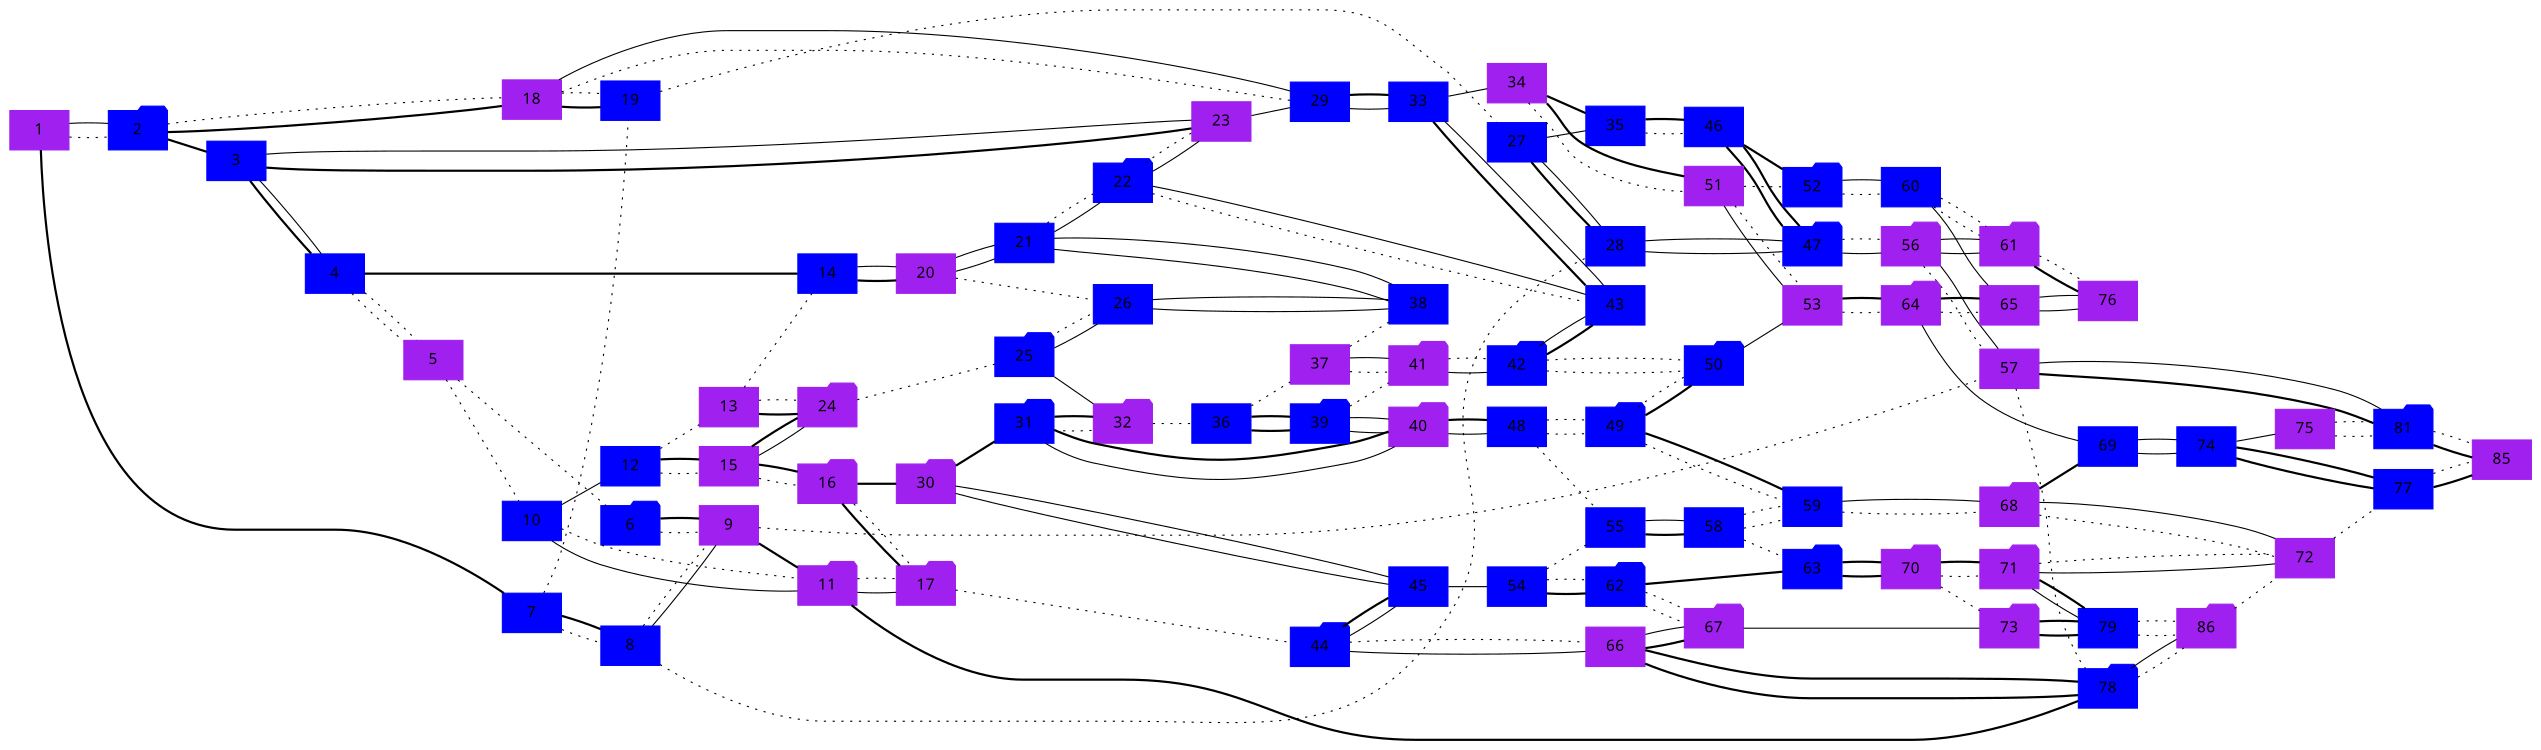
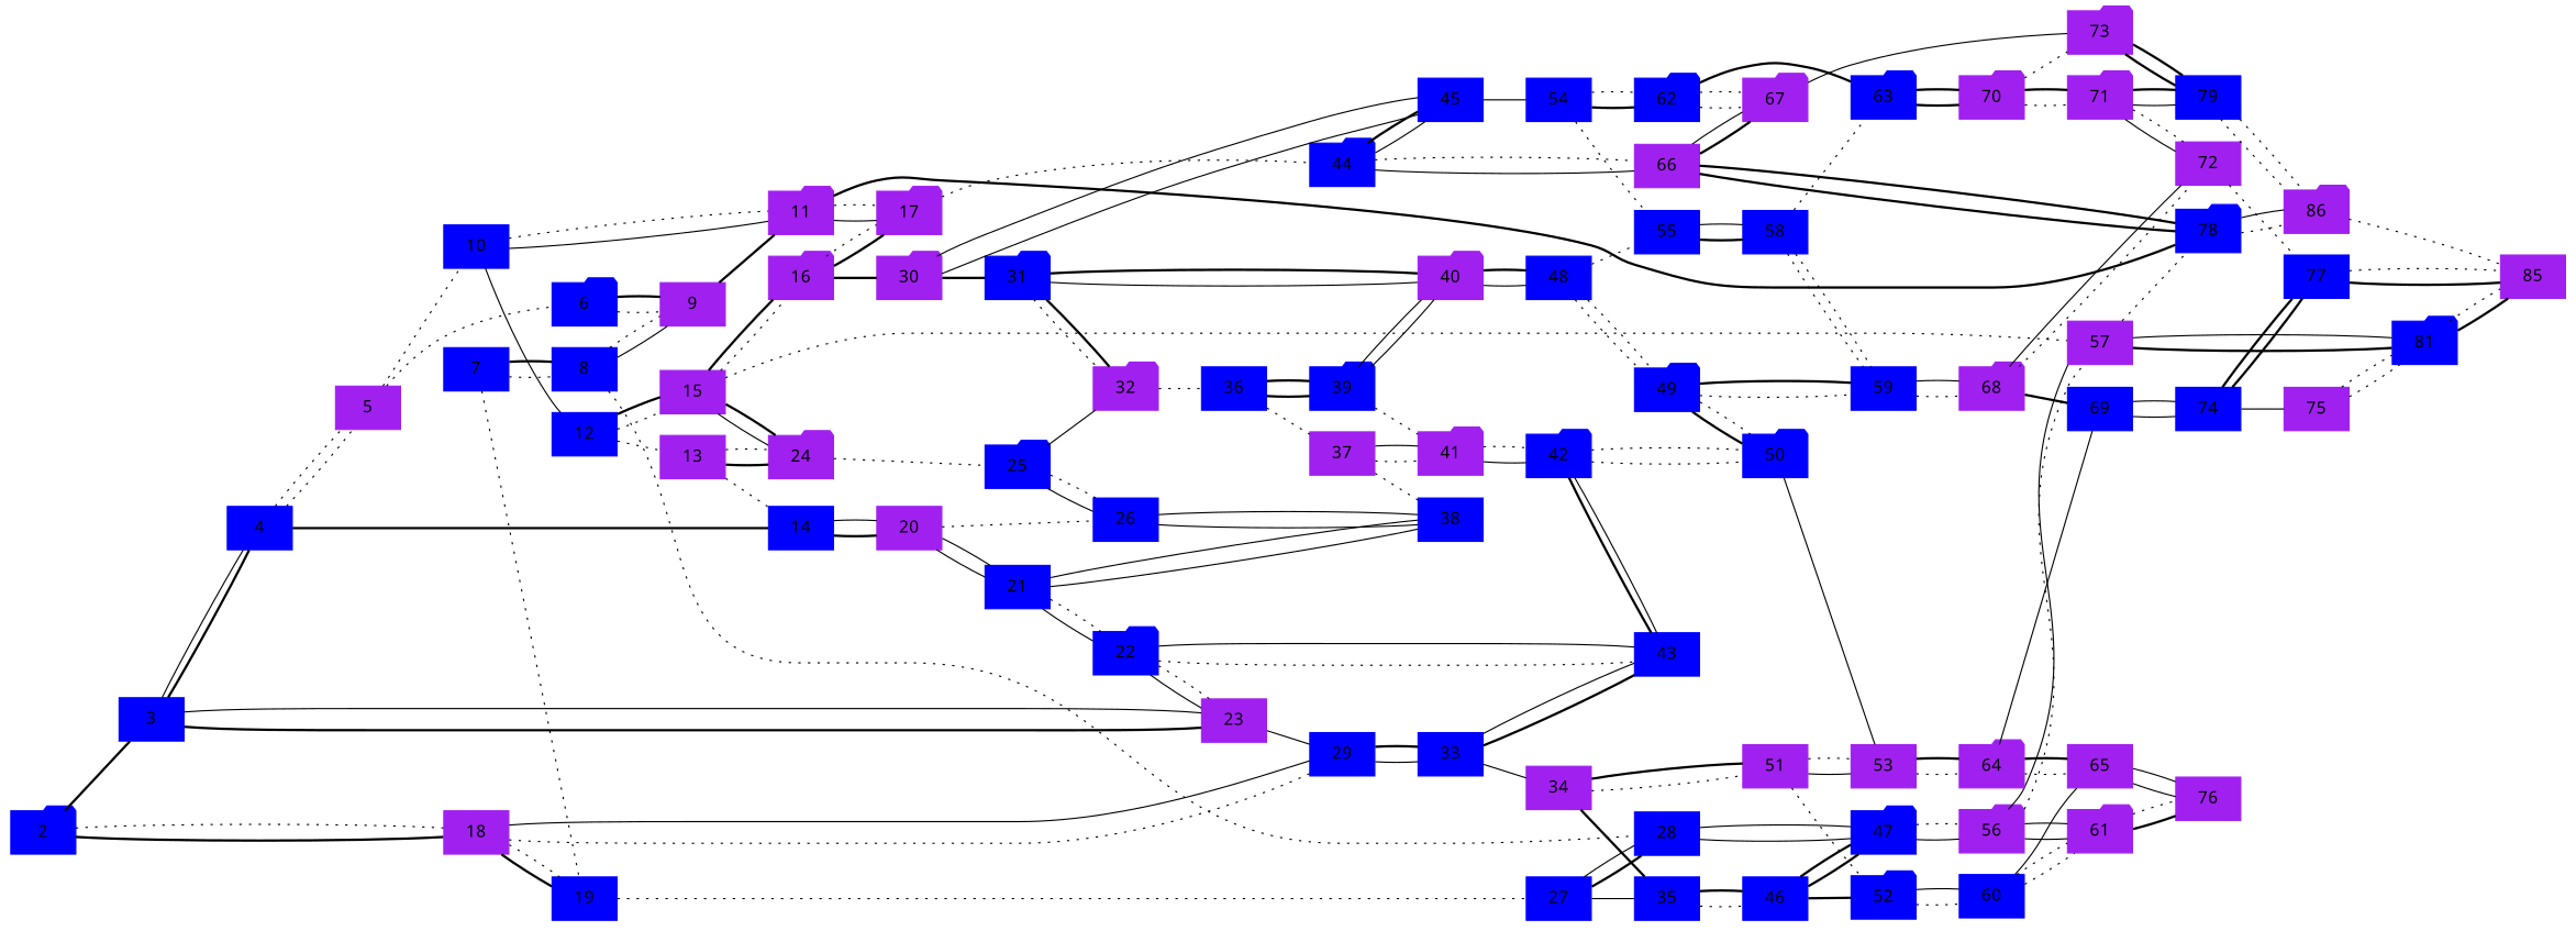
  graph {
    fontname="Noto Sans"
    rankdir=LR
    node [color=blue fontname="Noto Sans" shape=box style=filled]
    edge [fontname="Noto Sans" style=dotted]
-   1 [color=purple]
    2 [shape=folder]
    7
    3
    18 [color=purple]
    8
    19
    4
    23 [color=purple]
    29
    5 [color=purple]
    14
    6 [shape=folder]
    10
    20 [color=purple]
    9 [color=purple]
    11 [color=purple shape=folder]
    12
    57 [color=purple]
    28
    27
    47 [shape=folder]
    17 [color=purple shape=folder]
    78 [shape=folder]
    81 [shape=folder]
    13 [color=purple]
    15 [color=purple]
    44 [shape=folder]
    n29 [color=purple label=86 shape=folder]
    24 [color=purple shape=folder]
    16 [color=purple shape=folder]
    25 [shape=folder]
    21
    26
    30 [color=purple shape=folder]
    31 [shape=folder]
    45
    66 [color=purple]
    33
    35
    22 [shape=folder]
    38
    43
    32 [color=purple shape=folder]
    36
    46
    56 [color=purple shape=folder]
    34 [color=purple]
    40 [color=purple shape=folder]
    54
    48
    37 [color=purple]
    39 [shape=folder]
    51 [color=purple]
    52 [shape=folder]
    53 [color=purple]
    41 [color=purple shape=folder]
    42 [shape=folder]
    49 [shape=folder]
    55
    50 [shape=folder]
    67 [color=purple shape=folder]
    62 [shape=folder]
    60
    61 [color=purple shape=folder]
    59
    58
    68 [color=purple shape=folder]
    64 [color=purple shape=folder]
    65 [color=purple]
    69
    63 [shape=folder]
    76 [color=purple]
    n74 [color=purple label=85]
    70 [color=purple shape=folder]
    72 [color=purple]
    73 [color=purple shape=folder]
    71 [color=purple shape=folder]
    74
    79
    77
    75 [color=purple]
-   1 -- 2
-   1 -- 2 [style=solid]
-   1 -- 7 [style=bold]
    2 -- 3 [style=bold]
    2 -- 18 [style=bold]
    2 -- 18
    7 -- 8
    7 -- 8 [style=bold]
    7 -- 19
    3 -- 4 [style=bold]
    3 -- 4 [style=solid]
    3 -- 23 [style=bold]
    3 -- 23 [style=solid]
    18 -- 19 [style=bold]
    18 -- 19
    18 -- 29
    18 -- 29 [style=solid]
    8 -- 9 [style=solid]
    8 -- 9
    8 -- 28
    19 -- 27
    4 -- 5
    4 -- 5
    4 -- 14 [style=bold]
    23 -- 29 [style=solid]
    29 -- 33 [style=solid]
    29 -- 33 [style=bold]
    5 -- 6
    5 -- 10
    14 -- 20 [style=bold]
    14 -- 20 [style=solid]
    6 -- 9
    6 -- 9 [style=bold]
    10 -- 11 [style=solid]
    10 -- 11
    10 -- 12 [style=solid]
    20 -- 21 [style=solid]
    20 -- 21 [style=solid]
    20 -- 26
    9 -- 11 [style=bold]
-   9 -- 57
+   15 -- 57
    11 -- 17 [style=solid]
    11 -- 17
    11 -- 78 [style=bold]
    12 -- 13
    12 -- 15
    12 -- 15 [style=bold]
    57 -- 78
    57 -- 81 [style=bold]
    57 -- 81 [style=solid]
    28 -- 47 [style=solid]
    28 -- 47 [style=solid]
    27 -- 28 [style=bold]
    27 -- 28 [style=solid]
    27 -- 35 [style=solid]
    47 -- 56 [style=solid]
    47 -- 56
    17 -- 44
    78 -- n29
    78 -- n29 [style=solid]
    81 -- n74 [style=bold]
    81 -- n74
    13 -- 14
    13 -- 24 [style=bold]
    13 -- 24
    15 -- 24 [style=solid]
    15 -- 24 [style=bold]
    15 -- 16
    15 -- 16 [style=bold]
    44 -- 45 [style=solid]
    44 -- 45 [style=bold]
    44 -- 66 [style=solid]
    44 -- 66
-   n29 -- 72
+   n29 -- n74
    24 -- 25
    16 -- 17 [style=bold]
    16 -- 17
    16 -- 30 [style=bold]
    25 -- 26 [style=solid]
    25 -- 26
    25 -- 32 [style=solid]
    21 -- 22 [style=solid]
    21 -- 22
    21 -- 38 [style=solid]
    21 -- 38 [style=solid]
    26 -- 38 [style=solid]
    26 -- 38 [style=solid]
    30 -- 31 [style=bold]
    30 -- 45 [style=solid]
    30 -- 45 [style=solid]
    31 -- 32
    31 -- 32 [style=bold]
    31 -- 40 [style=solid]
    31 -- 40 [style=bold]
    45 -- 54 [style=solid]
    66 -- 78 [style=bold]
    66 -- 78 [style=bold]
    66 -- 67 [style=bold]
    66 -- 67 [style=solid]
    33 -- 43 [style=bold]
    33 -- 43 [style=solid]
    33 -- 34 [style=solid]
    35 -- 46
    35 -- 46 [style=bold]
    22 -- 23 [style=solid]
    22 -- 23
    22 -- 43
    22 -- 43 [style=solid]
    32 -- 36
    36 -- 37
    36 -- 39 [style=bold]
    36 -- 39 [style=bold]
    46 -- 47 [style=bold]
    46 -- 47 [style=bold]
    46 -- 52 [style=bold]
    56 -- 57
    56 -- 57 [style=solid]
    56 -- 61 [style=solid]
    56 -- 61 [style=solid]
    34 -- 35 [style=bold]
    34 -- 51
    34 -- 51 [style=bold]
    40 -- 48 [style=solid]
    40 -- 48 [style=bold]
    54 -- 55
    54 -- 62 [style=bold]
    54 -- 62
    48 -- 49
    48 -- 49
    48 -- 55
    37 -- 38
    37 -- 41
    37 -- 41 [style=solid]
    39 -- 40 [style=solid]
    39 -- 40 [style=solid]
    39 -- 41
    51 -- 52
    51 -- 53 [style=solid]
    51 -- 53
    52 -- 60
    52 -- 60 [style=solid]
    53 -- 64
    53 -- 64 [style=bold]
    41 -- 42 [style=solid]
    41 -- 42
    42 -- 43 [style=bold]
    42 -- 43 [style=solid]
    42 -- 50
    42 -- 50
    49 -- 50 [style=bold]
    49 -- 50
    49 -- 59
    49 -- 59 [style=bold]
    55 -- 58 [style=bold]
    55 -- 58 [style=solid]
    50 -- 53 [style=solid]
    67 -- 73 [style=solid]
    62 -- 67
    62 -- 67
    62 -- 63 [style=bold]
    60 -- 61
    60 -- 61
    60 -- 65 [style=solid]
    61 -- 76 [style=bold]
    61 -- 76
    59 -- 68
    59 -- 68 [style=solid]
    58 -- 59
    58 -- 59
    58 -- 63
    68 -- 69 [style=bold]
    68 -- 72
    68 -- 72 [style=solid]
    64 -- 65
    64 -- 65 [style=bold]
    64 -- 69 [style=solid]
    65 -- 76 [style=solid]
    65 -- 76 [style=solid]
    69 -- 74 [style=solid]
    69 -- 74 [style=solid]
    63 -- 70 [style=bold]
    63 -- 70 [style=bold]
    70 -- 73
    70 -- 71
    70 -- 71 [style=bold]
    72 -- 77
    73 -- 79 [style=bold]
    73 -- 79 [style=bold]
    71 -- 72 [style=solid]
    71 -- 72
    71 -- 79 [style=solid]
    71 -- 79 [style=bold]
    74 -- 77 [style=bold]
    74 -- 77 [style=bold]
    74 -- 75 [style=solid]
    79 -- n29
    79 -- n29
    77 -- n74 [style=bold]
    77 -- n74
    75 -- 81
    75 -- 81
  }
